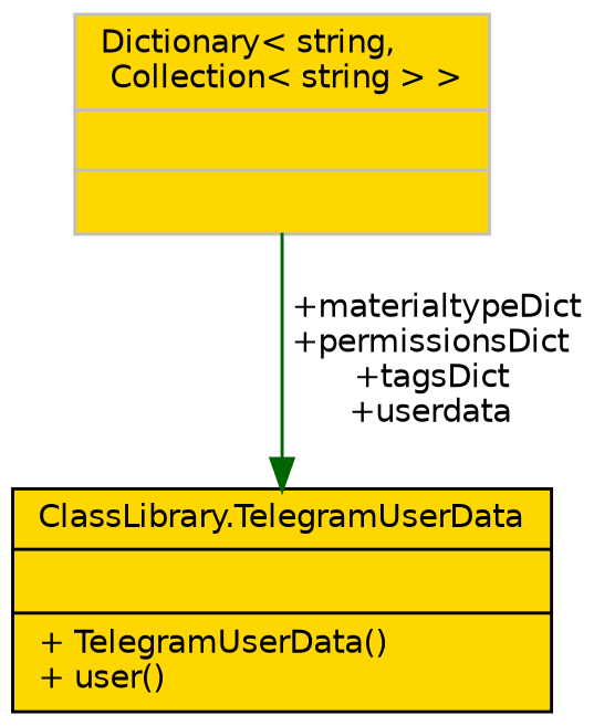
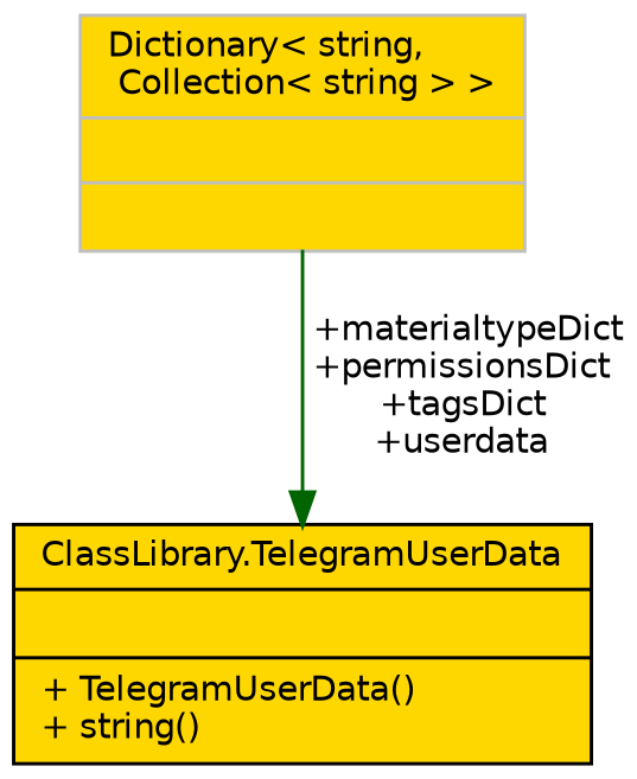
  digraph {
    node [fillcolor=gold fontname=Helvetica fontsize=10 shape=record style=filled]
-   n1 [color=black fontcolor=black height=0.2 label="{ClassLibrary.TelegramUserData\n||+ TelegramUserData()\l+ user()\l}" width=0.4]
+   n1 [color=black fontcolor=black height=0.2 label="{ClassLibrary.TelegramUserData\n||+ TelegramUserData()\l+ string()\l}" width=0.4]
    n2 [color=grey75 height=0.2 label="{Dictionary\< string,\l Collection\< string \> \>\n||}" width=0.4]
    n2 -> n1 [arrowhead=normal color=darkgreen fontname=Helvetica fontsize=10 label=" +materialtypeDict\n+permissionsDict\n+tagsDict\n+userdata" labelfontname=Helvetica labelfontsize=10 style=solid]
  }
